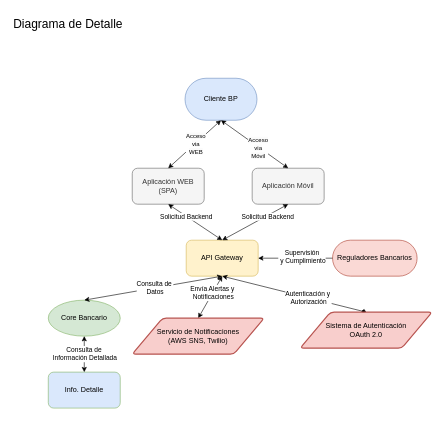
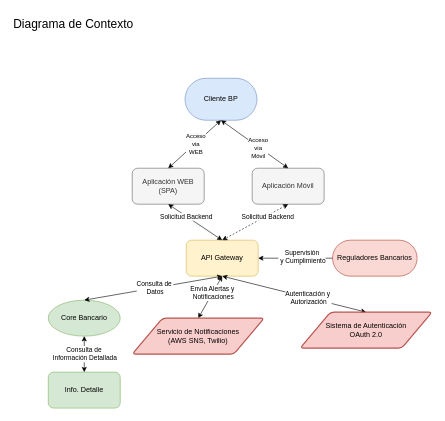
  <mxCell id="0" />
  <mxCell id="1" parent="0" />
- <mxCell id="2" value="Diagrama de Detalle" style="text;whiteSpace=wrap;fontSize=20;" parent="1" vertex="1"><mxGeometry x="20" y="20" width="210" height="40" as="geometry" /></mxCell>
+ <mxCell id="2" value="Diagrama de Contexto" style="text;whiteSpace=wrap;fontSize=20;" parent="1" vertex="1"><mxGeometry x="20" y="20" width="210" height="40" as="geometry" /></mxCell>
  <mxCell id="3" value="Cliente BP" style="rounded=1;whiteSpace=wrap;html=1;arcSize=50;fillColor=#dae8fc;strokeColor=#6c8ebf;" parent="1" vertex="1"><mxGeometry x="308" y="130" width="120" height="70" as="geometry" /></mxCell>
  <mxCell id="4" value="Aplicación WEB (SPA)" style="rounded=1;whiteSpace=wrap;html=1;fillColor=#f5f5f5;fontColor=#333333;strokeColor=#666666;" parent="1" vertex="1"><mxGeometry x="220" y="280" width="120" height="60" as="geometry" /></mxCell>
  <mxCell id="5" value="Aplicación Móvil" style="rounded=1;whiteSpace=wrap;html=1;fillColor=#f5f5f5;fontColor=#333333;strokeColor=#666666;" parent="1" vertex="1"><mxGeometry x="420" y="280" width="120" height="60" as="geometry" /></mxCell>
  <mxCell id="6" value="API Gateway" style="rounded=1;whiteSpace=wrap;html=1;fillColor=#fff2cc;strokeColor=#d6b656;" parent="1" vertex="1"><mxGeometry x="310" y="400" width="120" height="60" as="geometry" /></mxCell>
  <mxCell id="7" value="Core Bancario" style="ellipse;whiteSpace=wrap;html=1;fillColor=#d5e8d4;strokeColor=#82b366;" parent="1" vertex="1"><mxGeometry x="80" y="500" width="120" height="60" as="geometry" /></mxCell>
- <mxCell id="8" value="Info. Detalle" style="rounded=1;whiteSpace=wrap;html=1;fillColor=#dae8fc;strokeColor=#82b366;" parent="1" vertex="1"><mxGeometry x="80" y="620" width="120" height="60" as="geometry" /></mxCell>
+ <mxCell id="8" value="Info. Detalle" style="rounded=1;whiteSpace=wrap;html=1;fillColor=#d5e8d4;strokeColor=#82b366;" parent="1" vertex="1"><mxGeometry x="80" y="620" width="120" height="60" as="geometry" /></mxCell>
  <mxCell id="9" value="" style="endArrow=classic;startArrow=classic;html=1;rounded=0;exitX=0.5;exitY=1;exitDx=0;exitDy=0;entryX=0.5;entryY=0;entryDx=0;entryDy=0;" parent="1" source="4" target="6" edge="1"><mxGeometry width="50" height="50" relative="1" as="geometry"><mxPoint x="685" y="115" as="sourcePoint" /><mxPoint x="735" y="65" as="targetPoint" /><Array as="points" /></mxGeometry></mxCell>
  <mxCell id="10" value="Solicitud Backend" style="edgeLabel;html=1;align=center;verticalAlign=middle;resizable=0;points=[];" vertex="1" connectable="0" parent="9"><mxGeometry x="-0.354" relative="1" as="geometry"><mxPoint y="1" as="offset" /></mxGeometry></mxCell>
- <mxCell id="11" value="" style="endArrow=classic;startArrow=classic;html=1;rounded=0;exitX=0.5;exitY=1;exitDx=0;exitDy=0;entryX=0.5;entryY=0;entryDx=0;entryDy=0;" parent="1" source="5" target="6" edge="1"><mxGeometry width="50" height="50" relative="1" as="geometry"><mxPoint x="660" y="160" as="sourcePoint" /><mxPoint x="800" y="205" as="targetPoint" /><Array as="points" /></mxGeometry></mxCell>
+ <mxCell id="11" value="" style="endArrow=classic;startArrow=classic;html=1;rounded=0;exitX=0.5;exitY=1;exitDx=0;exitDy=0;entryX=0.5;entryY=0;entryDx=0;entryDy=0;dashed=1;" parent="1" source="5" target="6" edge="1"><mxGeometry width="50" height="50" relative="1" as="geometry"><mxPoint x="660" y="160" as="sourcePoint" /><mxPoint x="800" y="205" as="targetPoint" /><Array as="points" /></mxGeometry></mxCell>
  <mxCell id="12" value="Solicitud Backend" style="edgeLabel;html=1;align=center;verticalAlign=middle;resizable=0;points=[];" vertex="1" connectable="0" parent="11"><mxGeometry x="-0.368" y="1" relative="1" as="geometry"><mxPoint as="offset" /></mxGeometry></mxCell>
  <mxCell id="13" value="" style="endArrow=classic;startArrow=classic;html=1;rounded=0;entryX=0.5;entryY=1;entryDx=0;entryDy=0;exitX=0.5;exitY=0;exitDx=0;exitDy=0;" edge="1" parent="1" source="5" target="3"><mxGeometry width="50" height="50" relative="1" as="geometry"><mxPoint x="330" y="230" as="sourcePoint" /><mxPoint x="380" y="180" as="targetPoint" /></mxGeometry></mxCell>
  <mxCell id="14" value="&lt;span style=&quot;font-size: 10px; text-wrap: wrap; background-color: rgb(251, 251, 251);&quot;&gt;Acceso via Móvil&lt;/span&gt;" style="edgeLabel;html=1;align=center;verticalAlign=middle;resizable=0;points=[];" vertex="1" connectable="0" parent="13"><mxGeometry x="-0.109" y="1" relative="1" as="geometry"><mxPoint as="offset" /></mxGeometry></mxCell>
  <mxCell id="15" value="" style="endArrow=classic;startArrow=classic;html=1;rounded=0;exitX=0.5;exitY=0;exitDx=0;exitDy=0;entryX=0.5;entryY=1;entryDx=0;entryDy=0;" edge="1" parent="1" source="4" target="3"><mxGeometry width="50" height="50" relative="1" as="geometry"><mxPoint x="400" y="270" as="sourcePoint" /><mxPoint x="380" y="190" as="targetPoint" /><Array as="points" /></mxGeometry></mxCell>
  <mxCell id="16" value="&lt;span style=&quot;font-size: 10px; text-wrap: wrap; background-color: rgb(251, 251, 251);&quot;&gt;Acceso via WEB&lt;/span&gt;" style="edgeLabel;html=1;align=center;verticalAlign=middle;resizable=0;points=[];" vertex="1" connectable="0" parent="15"><mxGeometry x="0.044" relative="1" as="geometry"><mxPoint as="offset" /></mxGeometry></mxCell>
  <mxCell id="17" value="Reguladores Bancarios" style="rounded=1;whiteSpace=wrap;html=1;fillColor=#fad9d5;strokeColor=#ae4132;arcSize=50;" vertex="1" parent="1"><mxGeometry x="554" y="400" width="141" height="60" as="geometry" /></mxCell>
  <mxCell id="18" value="" style="endArrow=classic;html=1;rounded=0;exitX=0;exitY=0.5;exitDx=0;exitDy=0;entryX=1;entryY=0.5;entryDx=0;entryDy=0;" edge="1" parent="1" source="17" target="6"><mxGeometry width="50" height="50" relative="1" as="geometry"><mxPoint x="460" y="570" as="sourcePoint" /><mxPoint x="510" y="520" as="targetPoint" /></mxGeometry></mxCell>
  <mxCell id="19" value="Supervisión&lt;div&gt;&amp;nbsp;y Cumplimiento&lt;/div&gt;" style="edgeLabel;html=1;align=center;verticalAlign=middle;resizable=0;points=[];" vertex="1" connectable="0" parent="18"><mxGeometry x="0.172" y="1" relative="1" as="geometry"><mxPoint x="21" y="-4" as="offset" /></mxGeometry></mxCell>
  <mxCell id="20" value="" style="endArrow=classic;startArrow=classic;html=1;rounded=0;entryX=0.5;entryY=1;entryDx=0;entryDy=0;exitX=0.5;exitY=0;exitDx=0;exitDy=0;" edge="1" parent="1" source="7" target="6"><mxGeometry width="50" height="50" relative="1" as="geometry"><mxPoint x="310" y="560" as="sourcePoint" /><mxPoint x="360" y="510" as="targetPoint" /></mxGeometry></mxCell>
  <mxCell id="21" value="Consulta de&amp;nbsp;&lt;div&gt;Datos&lt;/div&gt;" style="edgeLabel;html=1;align=center;verticalAlign=middle;resizable=0;points=[];" vertex="1" connectable="0" parent="20"><mxGeometry x="0.018" relative="1" as="geometry"><mxPoint as="offset" /></mxGeometry></mxCell>
  <mxCell id="22" value="" style="endArrow=classic;startArrow=classic;html=1;rounded=0;entryX=0.5;entryY=1;entryDx=0;entryDy=0;exitX=0.5;exitY=0;exitDx=0;exitDy=0;" edge="1" parent="1" source="28" target="6"><mxGeometry width="50" height="50" relative="1" as="geometry"><mxPoint x="380" y="560" as="sourcePoint" /><mxPoint x="370" y="480" as="targetPoint" /></mxGeometry></mxCell>
  <mxCell id="23" value="Envía Alertas y&amp;nbsp;&lt;div&gt;Notificaciones&lt;/div&gt;" style="edgeLabel;html=1;align=center;verticalAlign=middle;resizable=0;points=[];" vertex="1" connectable="0" parent="22"><mxGeometry x="0.222" relative="1" as="geometry"><mxPoint as="offset" /></mxGeometry></mxCell>
- <mxCell id="24" value="" style="endArrow=diamond;startArrow=classic;html=1;rounded=0;exitX=0.5;exitY=1;exitDx=0;exitDy=0;entryX=0.5;entryY=0;entryDx=0;entryDy=0;" edge="1" parent="1" source="6" target="29"><mxGeometry width="50" height="50" relative="1" as="geometry"><mxPoint x="420" y="490" as="sourcePoint" /><mxPoint x="590" y="540" as="targetPoint" /></mxGeometry></mxCell>
+ <mxCell id="24" value="" style="endArrow=classic;startArrow=classic;html=1;rounded=0;exitX=0.5;exitY=1;exitDx=0;exitDy=0;entryX=0.5;entryY=0;entryDx=0;entryDy=0;" edge="1" parent="1" source="6" target="29"><mxGeometry width="50" height="50" relative="1" as="geometry"><mxPoint x="420" y="490" as="sourcePoint" /><mxPoint x="590" y="540" as="targetPoint" /></mxGeometry></mxCell>
  <mxCell id="25" value="Autenticación y&amp;nbsp;&lt;div&gt;Autorización&lt;/div&gt;" style="edgeLabel;html=1;align=center;verticalAlign=middle;resizable=0;points=[];" vertex="1" connectable="0" parent="24"><mxGeometry x="0.194" relative="1" as="geometry"><mxPoint as="offset" /></mxGeometry></mxCell>
  <mxCell id="26" value="" style="endArrow=classic;startArrow=classic;html=1;rounded=0;entryX=0.5;entryY=1;entryDx=0;entryDy=0;exitX=0.5;exitY=0;exitDx=0;exitDy=0;" edge="1" parent="1" source="8" target="7"><mxGeometry width="50" height="50" relative="1" as="geometry"><mxPoint x="20" y="640" as="sourcePoint" /><mxPoint x="70" y="590" as="targetPoint" /></mxGeometry></mxCell>
  <mxCell id="27" value="Consulta de&amp;nbsp;&lt;div&gt;Información Detallada&lt;/div&gt;" style="edgeLabel;html=1;align=center;verticalAlign=middle;resizable=0;points=[];" vertex="1" connectable="0" parent="26"><mxGeometry x="0.033" relative="1" as="geometry"><mxPoint as="offset" /></mxGeometry></mxCell>
  <mxCell id="28" value="Servicio de Notificaciones&lt;div&gt;(AWS SNS, Twilio)&lt;/div&gt;" style="shape=parallelogram;html=1;strokeWidth=2;perimeter=parallelogramPerimeter;whiteSpace=wrap;rounded=1;arcSize=12;size=0.23;fillColor=#f8cecc;strokeColor=#b85450;" vertex="1" parent="1"><mxGeometry x="220" y="530" width="220" height="60" as="geometry" /></mxCell>
  <mxCell id="29" value="Sistema de Autenticación&lt;div&gt;OAuth 2.0&lt;/div&gt;" style="shape=parallelogram;html=1;strokeWidth=2;perimeter=parallelogramPerimeter;whiteSpace=wrap;rounded=1;arcSize=12;size=0.23;fillColor=#f8cecc;strokeColor=#b85450;" vertex="1" parent="1"><mxGeometry x="500" y="520" width="220" height="60" as="geometry" /></mxCell>
